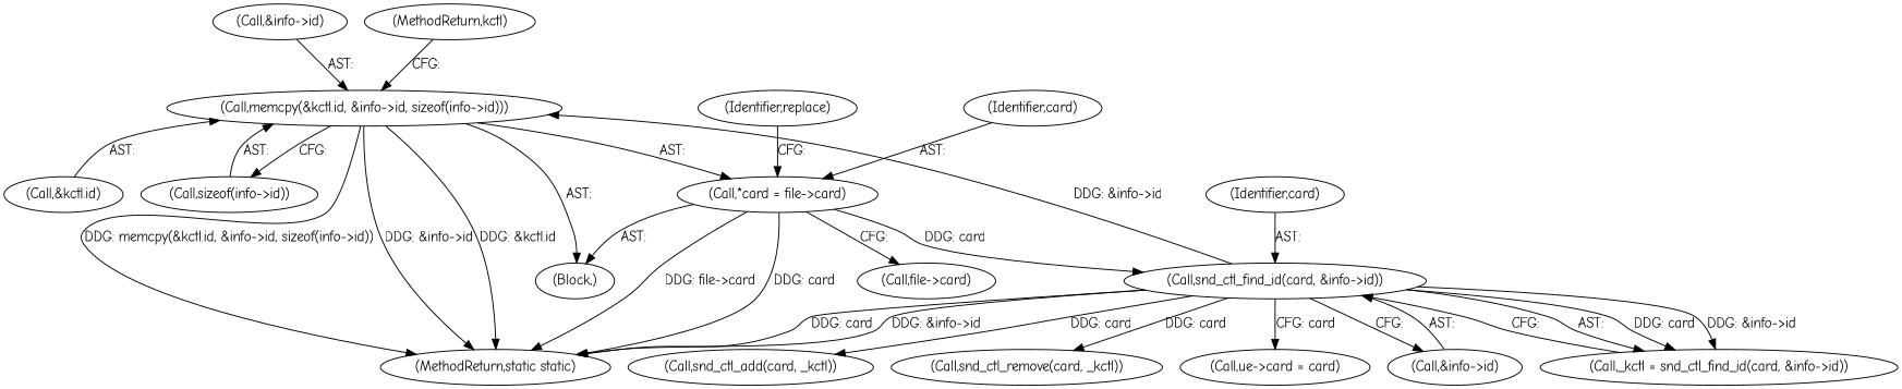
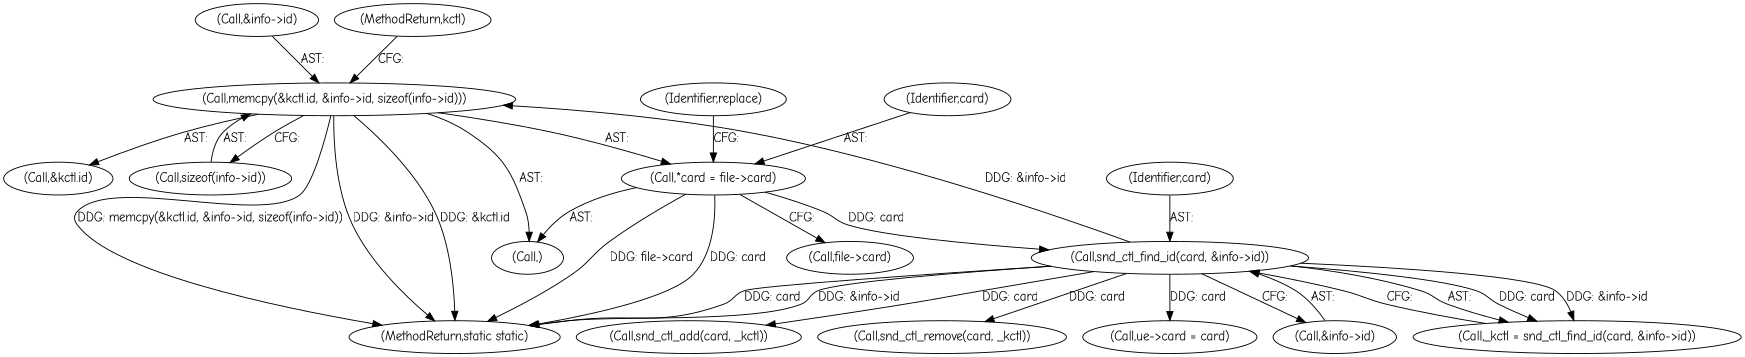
  digraph {
    fontname="Comic Neue"
    node [fontname="Comic Neue"]
    edge [fontname="Comic Neue"]
    n1 [label="(Call,memcpy(&kctl.id, &info->id, sizeof(info->id)))"]
    n2 [label="(Call,sizeof(info->id))"]
-   n3 [label="(Block,)"]
+   n3 [label="(Call,)"]
    n4 [label="(MethodReturn,static static)"]
    n5 [label="(Call,*card = file->card)"]
    n6 [label="(Call,snd_ctl_find_id(card, &info->id))"]
    n7 [label="(Call,_kctl = snd_ctl_find_id(card, &info->id))"]
    n8 [label="(Call,snd_ctl_add(card, _kctl))"]
    n9 [label="(Call,snd_ctl_remove(card, _kctl))"]
    n10 [label="(Call,ue->card = card)"]
    n11 [label="(Call,&info->id)"]
    n12 [label="(Call,file->card)"]
    n13 [label="(Call,&info->id)"]
    n14 [label="(Identifier,card)"]
    n15 [label="(Identifier,replace)"]
    n16 [label="(Call,&kctl.id)"]
    n17 [label="(MethodReturn,kctl)"]
    n18 [label="(Identifier,card)"]
    n1 -> n2 [label="CFG: "]
    n1 -> n3 [label="AST: "]
    n1 -> n4 [label="DDG: &info->id"]
    n1 -> n4 [label="DDG: &kctl.id"]
    n1 -> n4 [label="DDG: memcpy(&kctl.id, &info->id, sizeof(info->id))"]
    n1 -> n5 [label="AST: "]
    n2 -> n1 [label="AST: "]
    n5 -> n3 [label="AST: "]
    n5 -> n4 [label="DDG: file->card"]
    n5 -> n4 [label="DDG: card"]
    n5 -> n6 [label="DDG: card"]
    n5 -> n12 [label="CFG: "]
    n6 -> n1 [label="DDG: &info->id"]
    n6 -> n4 [label="DDG: card"]
    n6 -> n4 [label="DDG: &info->id"]
    n6 -> n7 [label="AST: "]
    n6 -> n7 [label="DDG: card"]
    n6 -> n7 [label="DDG: &info->id"]
    n6 -> n8 [label="DDG: card"]
    n6 -> n9 [label="DDG: card"]
-   n6 -> n10 [label="CFG: card"]
+   n6 -> n10 [label="DDG: card"]
    n6 -> n11 [label="CFG: "]
    n7 -> n6 [label="CFG: "]
    n11 -> n6 [label="AST: "]
    n13 -> n1 [label="AST: "]
    n14 -> n6 [label="AST: "]
    n15 -> n5 [label="CFG: "]
-   n16 -> n1 [label="AST: "]
+   n1 -> n16 [label="AST: "]
    n17 -> n1 [label="CFG: "]
    n18 -> n5 [label="AST: "]
  }
